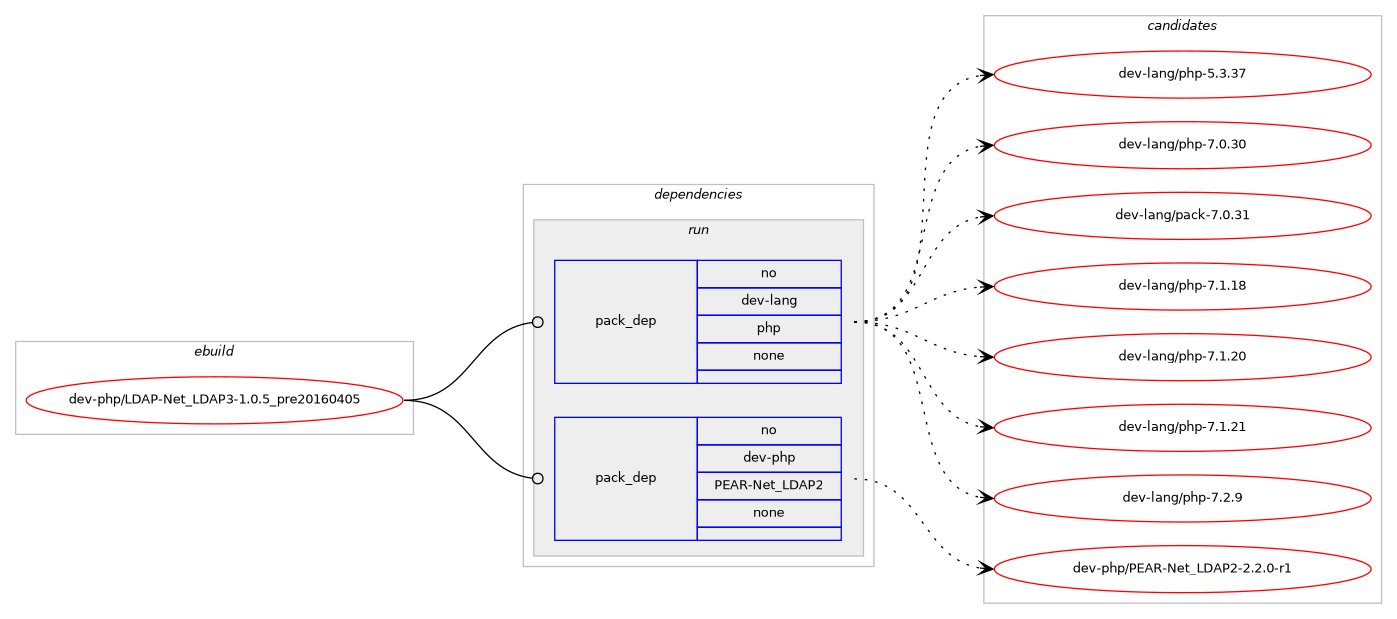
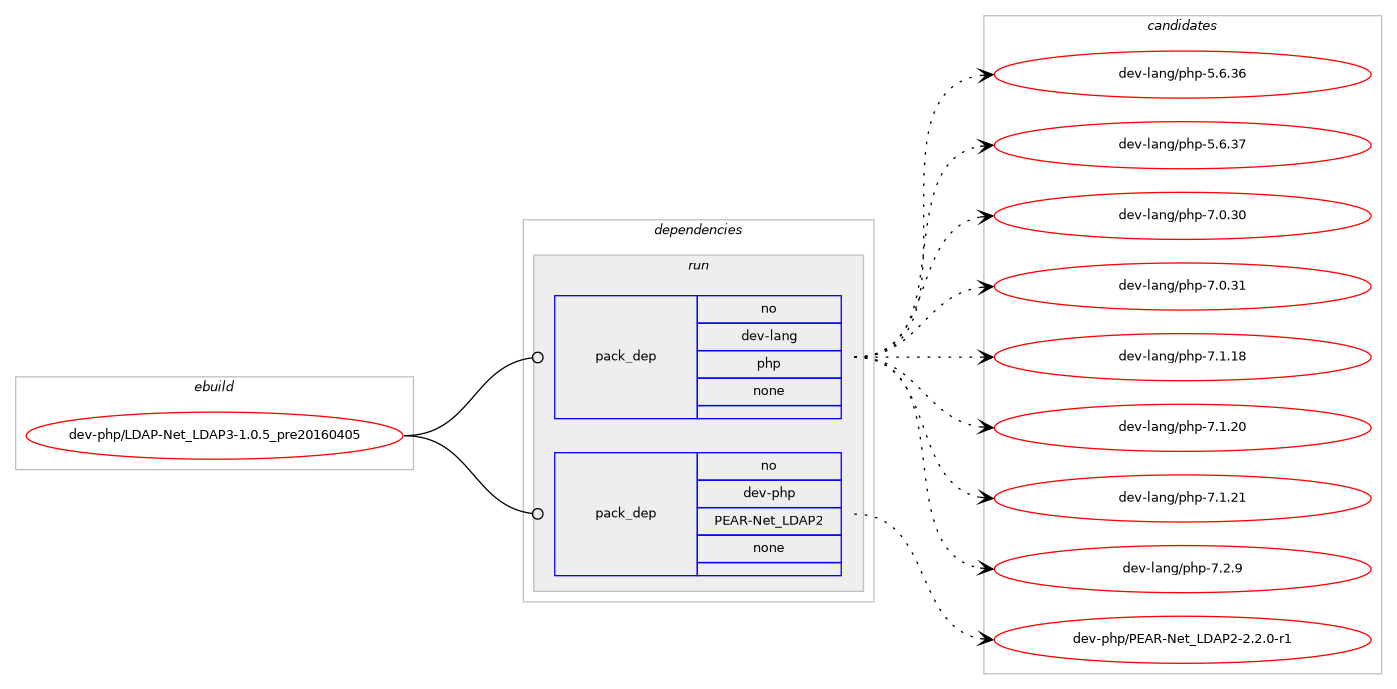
  digraph {
    compound=true
    concentrate=true
    fontname=Helvetica
    fontsize=10
    newrank=true
    rankdir=LR
    ranksep=1.5
    node [color=red fontname=Helvetica fontsize=10]
    edge [arrowhead=vee headport=w style=dotted tailport=e weight=100]
    n1 [label="dev-php/LDAP-Net_LDAP3-1.0.5_pre20160405" width=4]
    n2 [color=blue label=<<TABLE BORDER="0" CELLBORDER="1" CELLSPACING="0" CELLPADDING="4" WIDTH="220"><TR><TD ROWSPAN="6" CELLPADDING="30">pack_dep</TD></TR><TR><TD WIDTH="110">no</TD></TR><TR><TD>dev-lang</TD></TR><TR><TD>php</TD></TR><TR><TD>none</TD></TR><TR><TD></TD></TR></TABLE>> shape=none]
    n3 [color=blue label=<<TABLE BORDER="0" CELLBORDER="1" CELLSPACING="0" CELLPADDING="4" WIDTH="220"><TR><TD ROWSPAN="6" CELLPADDING="30">pack_dep</TD></TR><TR><TD WIDTH="110">no</TD></TR><TR><TD>dev-php</TD></TR><TR><TD>PEAR-Net_LDAP2</TD></TR><TR><TD>none</TD></TR><TR><TD></TD></TR></TABLE>> shape=none]
-   n5 [label="dev-lang/php-5.3.37" width=4]
+   n4 [label="dev-lang/php-5.6.36" width=4]
+   n5 [label="dev-lang/php-5.6.37" width=4]
    n6 [label="dev-lang/php-7.0.30" width=4]
-   n7 [label="dev-lang/pack-7.0.31" width=4]
+   n7 [label="dev-lang/php-7.0.31" width=4]
    n8 [label="dev-lang/php-7.1.18" width=4]
    n9 [label="dev-lang/php-7.1.20" width=4]
    n10 [label="dev-lang/php-7.1.21" width=4]
    n11 [label="dev-lang/php-7.2.9" width=4]
    n12 [label="dev-php/PEAR-Net_LDAP2-2.2.0-r1" width=4]
    subgraph cluster_1 {
      color=gray
      label=<<i>ebuild</i>>
      rank=same
      n1
    }
    subgraph cluster_2 {
      color=gray
      label=<<i>dependencies</i>>
      subgraph cluster_3 {
        color=gray
        fillcolor="#eeeeee"
        label=<<i>compile</i>>
        style=filled
      }
      subgraph cluster_4 {
        color=gray
        fillcolor="#eeeeee"
        label=<<i>compile and run</i>>
        style=filled
      }
      subgraph cluster_5 {
        color=gray
        fillcolor="#eeeeee"
        label=<<i>run</i>>
        style=filled
        subgraph sub_6 {
          color=gray
          fillcolor="#eeeeee"
          label=<<i>run</i>>
          style=filled
          n2
        }
        subgraph sub_7 {
          color=gray
          fillcolor="#eeeeee"
          label=<<i>run</i>>
          style=filled
          n3
        }
      }
    }
    subgraph cluster_8 {
      color=gray
      label=<<i>candidates</i>>
      rank=same
      subgraph sub_9 {
        color=black
        label=<<i>candidates</i>>
        nodesep=1
        rank=same
+       n4
        n5
        n6
        n7
        n8
        n9
        n10
        n11
      }
      subgraph sub_10 {
        color=black
        label=<<i>candidates</i>>
        nodesep=1
        rank=same
        n12
      }
    }
    n1 -> n2 [arrowhead=odot style=solid weight=20]
    n1 -> n3 [arrowhead=odot style=solid weight=20]
+   n2 -> n4
    n2 -> n5
    n2 -> n6
    n2 -> n7
    n2 -> n8
    n2 -> n9
    n2 -> n10
    n2 -> n11
    n3 -> n12
  }
